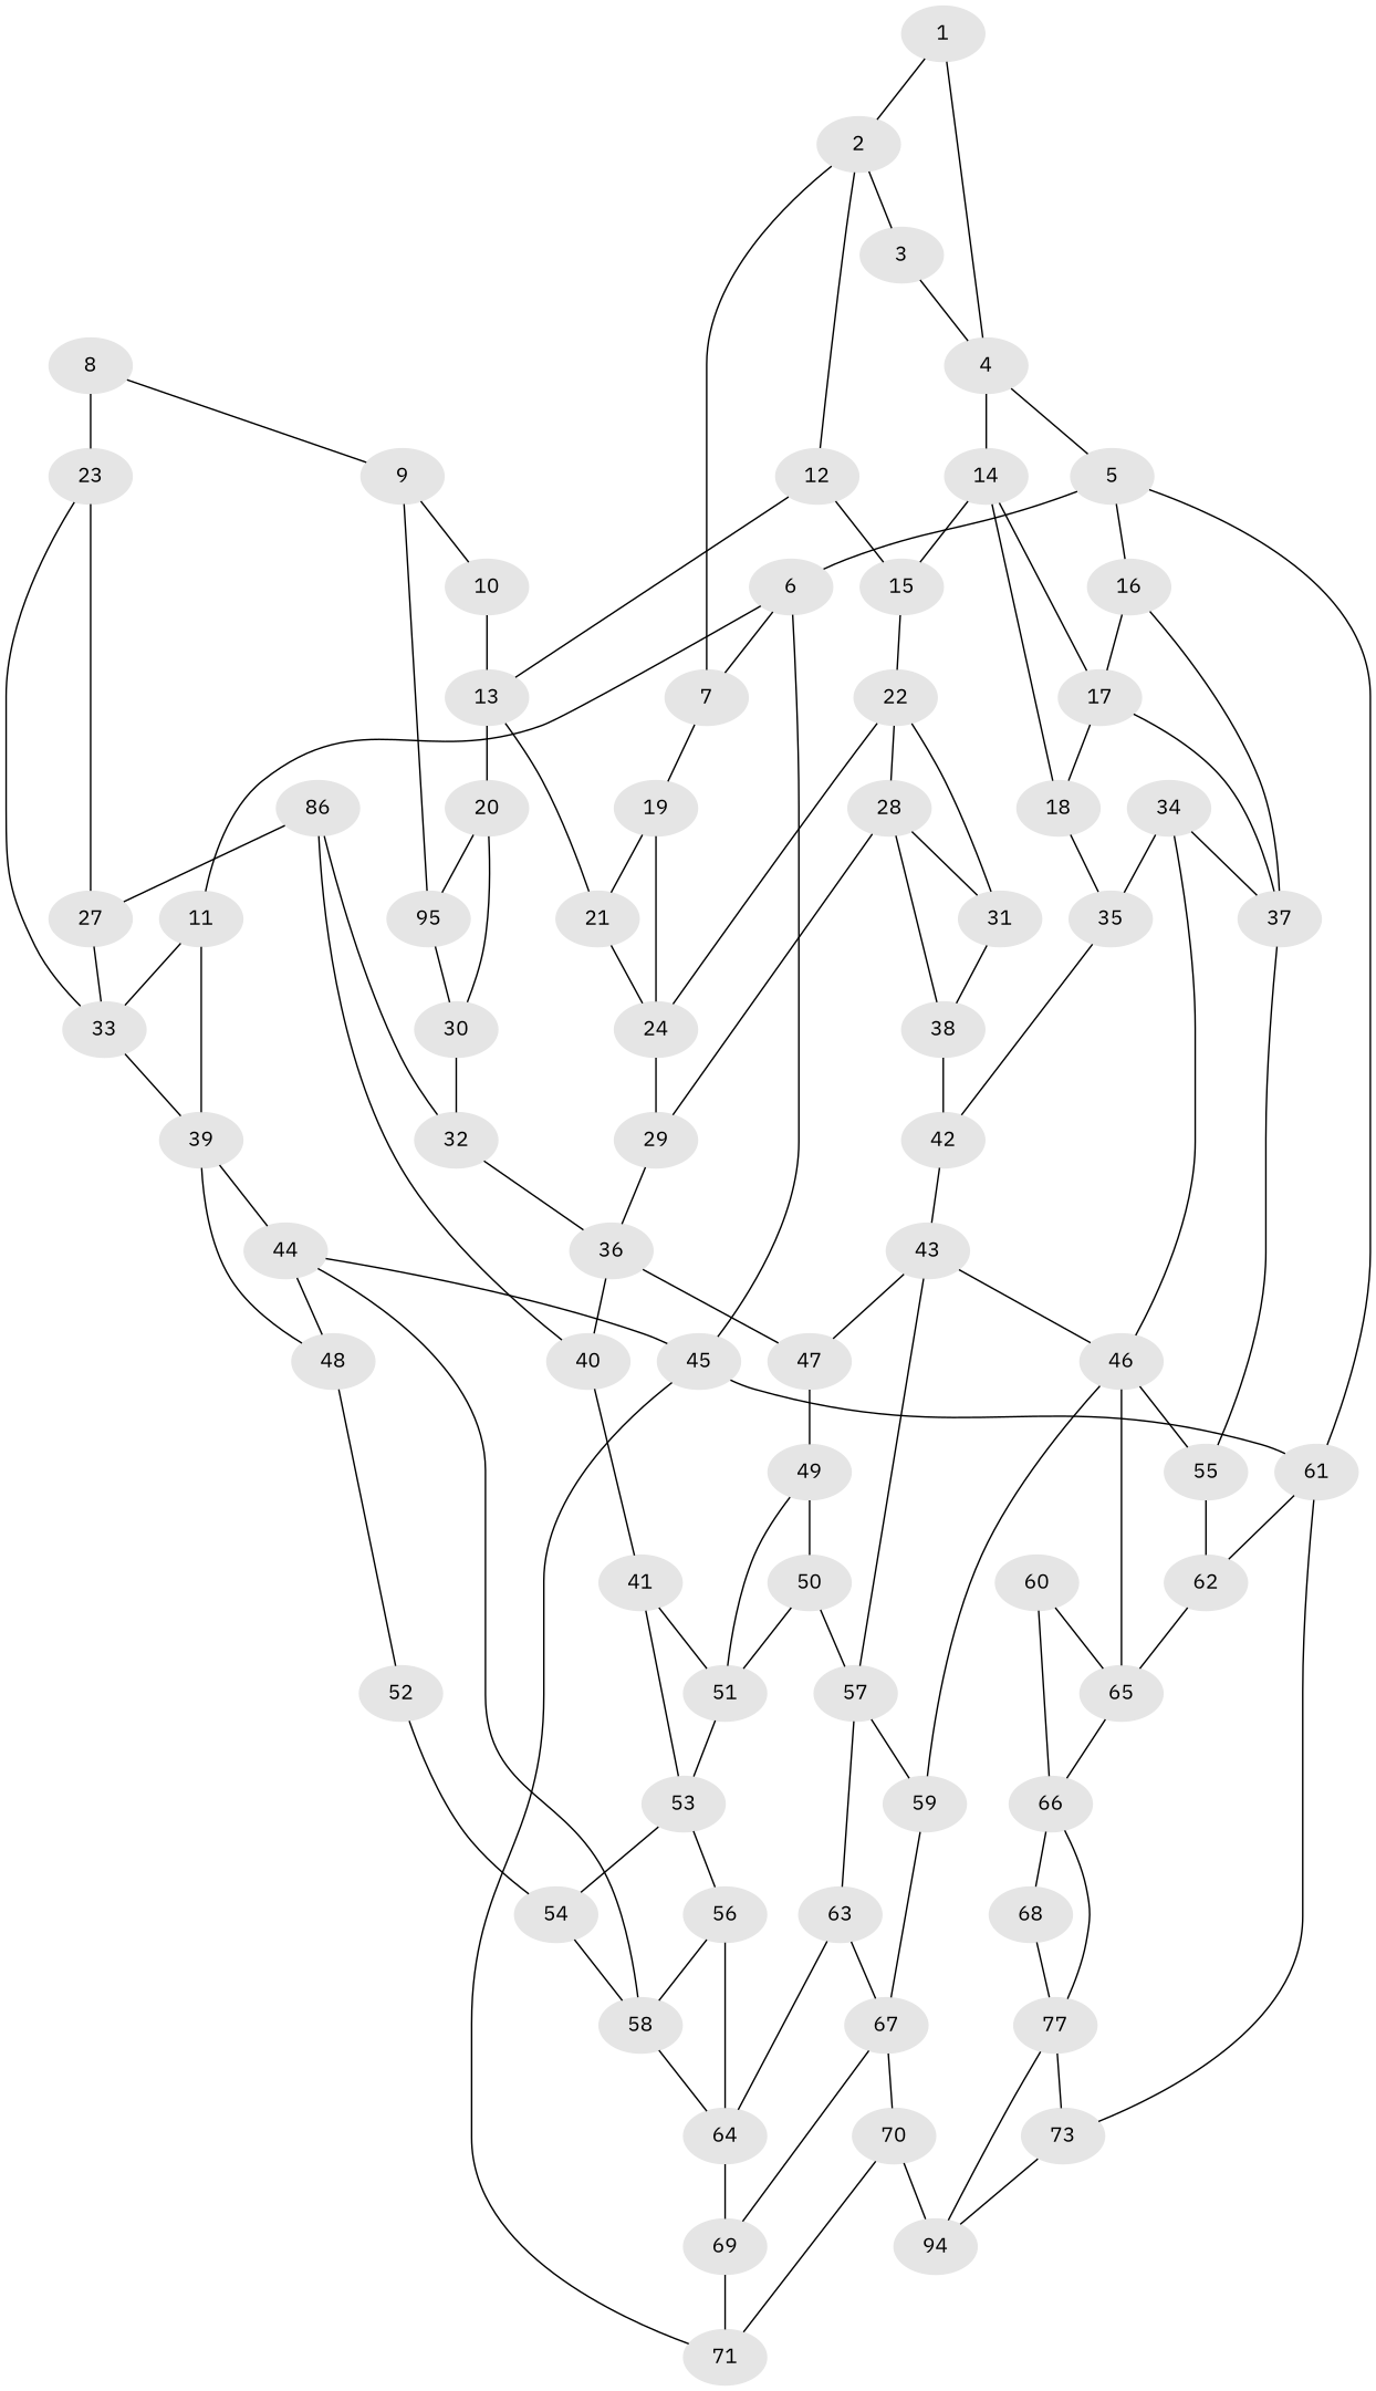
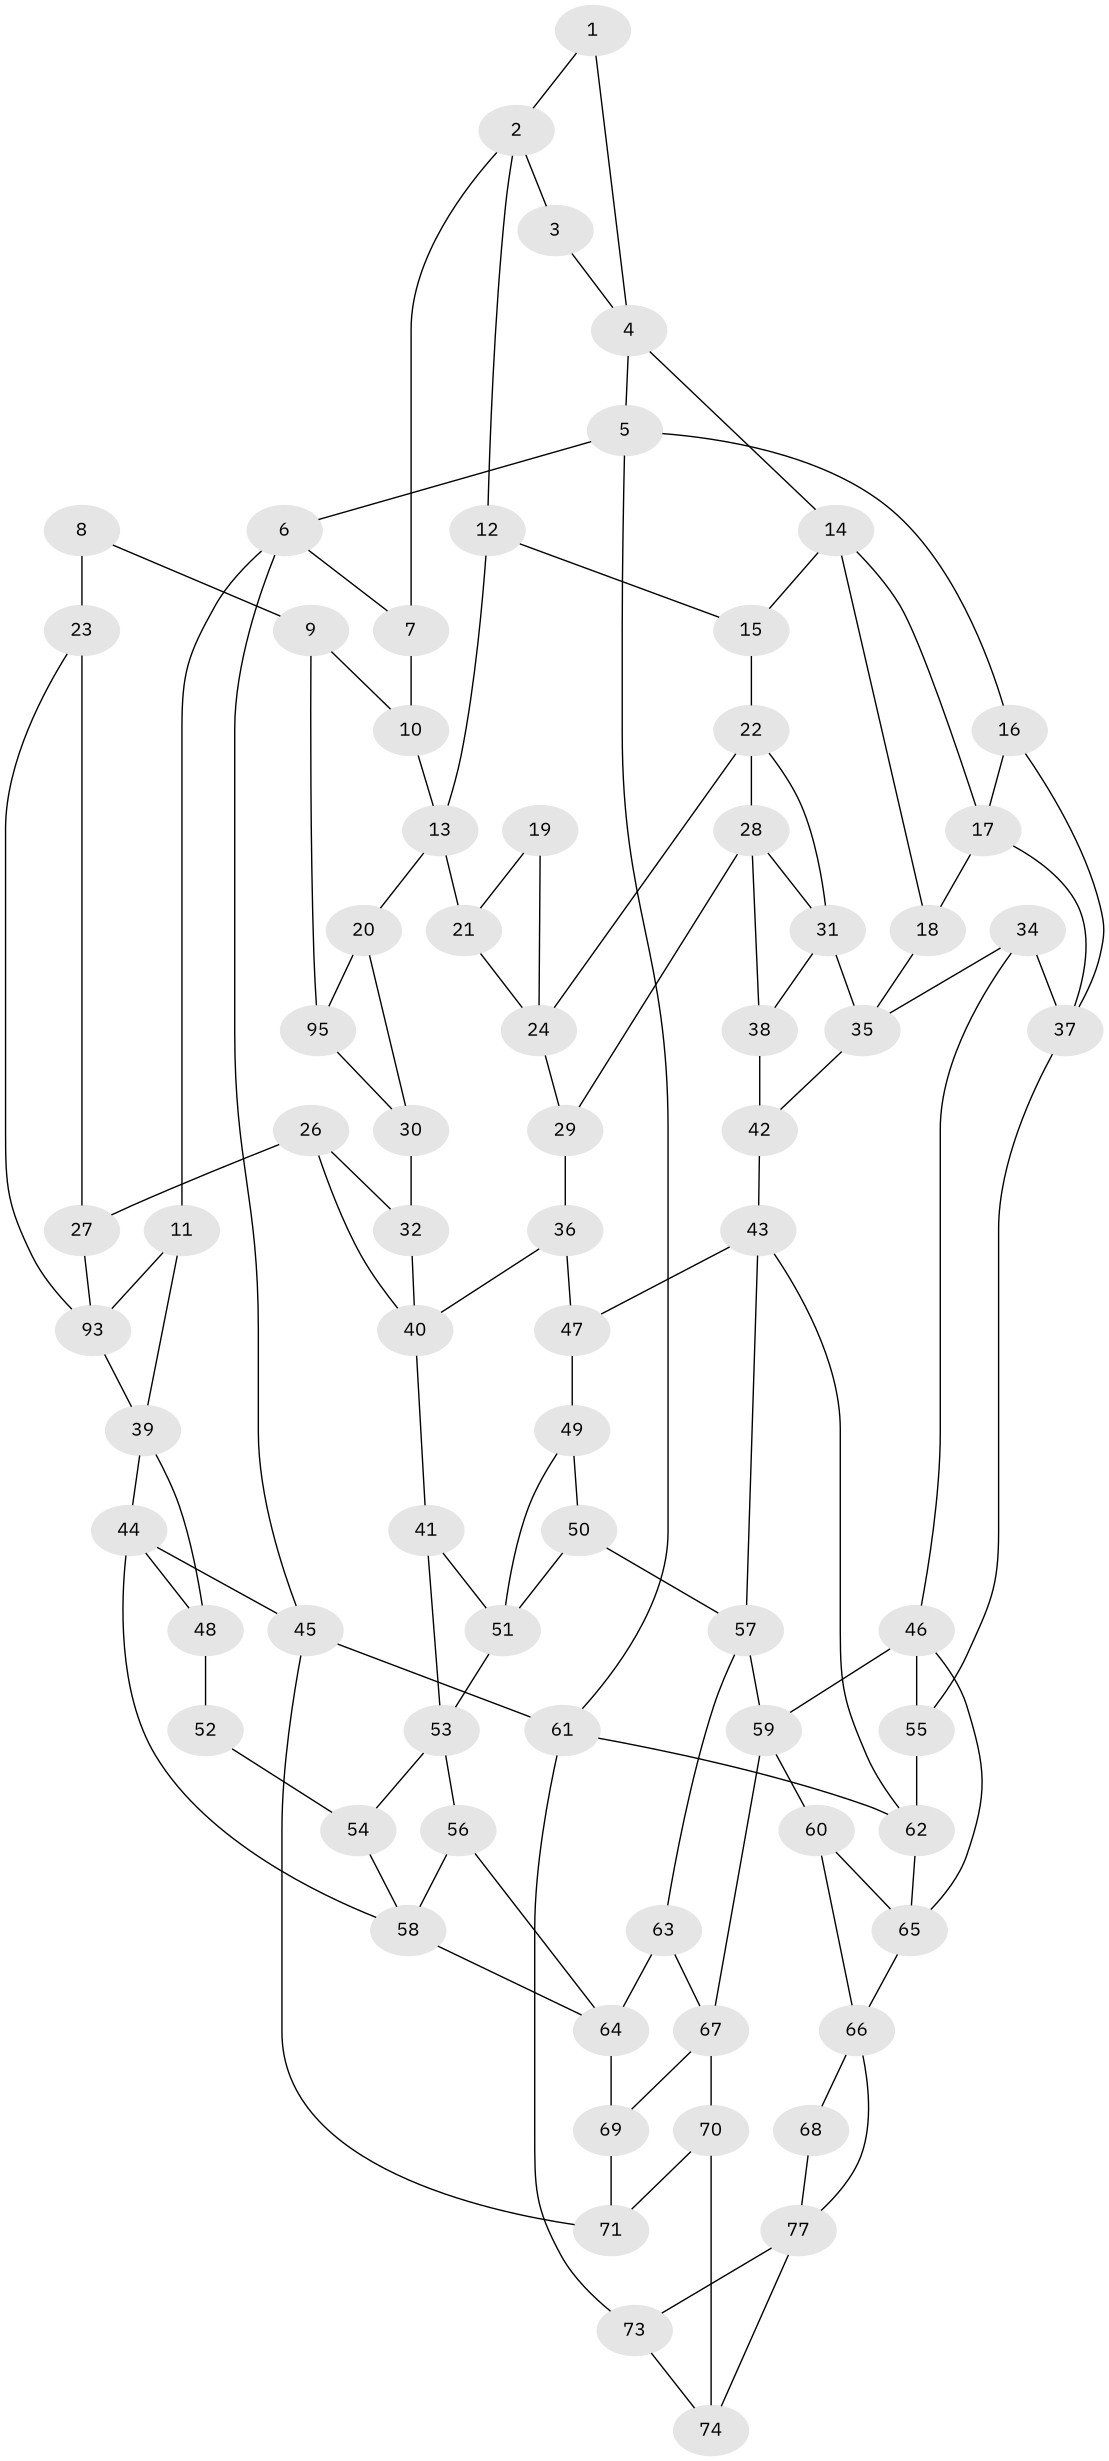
  graph {
    fontname="IBM Plex Sans"
    node [color=gray90 fontname="IBM Plex Sans" style=filled]
    edge [fontname="IBM Plex Sans" weight=1.0]
    1
    2
    4
    3
    7
    12
    5
    14
    10
    13
    15
    6
    16
    61
    17
    18
    11
    45
    37
    62
    73
-   33
+   33 [label=93]
    39
    71
    8
    9
    23
    n28 [label=95]
    27
    30
    21
    20
    44
    48
    22
    24
    35
    28
    31
    55
    42
    19
    29
    32
    38
    36
-   26 [label=86]
+   26
    40
    41
    47
    34
    46
    59
    65
    43
    49
    58
    52
    51
    53
    54
    56
    57
    63
    64
    60
    67
    50
    66
    69
    70
    68
    n73 [label=77]
-   74 [label=94]
+   74
    1 -- 2
    1 -- 4
    2 -- 3
    2 -- 7
    2 -- 12
    4 -- 5
    4 -- 14
    3 -- 4
-   7 -- 19
+   7 -- 10
    12 -- 13
    12 -- 15
    5 -- 6
    5 -- 16
    5 -- 61
    14 -- 15
    14 -- 17
    14 -- 18
    10 -- 13
    13 -- 21 [weight=2.0]
    13 -- 20
    15 -- 22
    6 -- 7
    6 -- 11
    6 -- 45
    16 -- 17
    16 -- 37
    61 -- 62
    61 -- 73
    17 -- 18
    17 -- 37
    18 -- 35
    11 -- 33
    11 -- 39
    45 -- 61
    45 -- 71
    37 -- 55
    62 -- 65
    73 -- 74
    33 -- 39
    39 -- 44
    39 -- 48
    8 -- 9
    8 -- 23 [weight=2.0]
    9 -- 10
    9 -- n28 [weight=2.0]
    23 -- 33
    23 -- 27
    n28 -- 30
    27 -- 33
    30 -- 32 [weight=2.0]
    21 -- 24
    20 -- n28
    20 -- 30
    44 -- 45
    44 -- 48
    44 -- 58
    48 -- 52 [weight=2.0]
    22 -- 24
    22 -- 28
    22 -- 31
    24 -- 29
    35 -- 42
    28 -- 31
    28 -- 29
    28 -- 38
+   31 -- 35
    31 -- 38
    55 -- 62
    42 -- 43
    19 -- 21
    19 -- 24
    29 -- 36
-   32 -- 36
+   32 -- 40
    38 -- 42 [weight=2.0]
    36 -- 40
    36 -- 47
    26 -- 27
    26 -- 32
    26 -- 40
    40 -- 41
    41 -- 51
    41 -- 53
    47 -- 49 [weight=2.0]
    34 -- 37
    34 -- 35
    34 -- 46
    46 -- 55
    46 -- 59
    46 -- 65
+   59 -- 60
    59 -- 67
    65 -- 66
    43 -- 47
-   43 -- 46
+   43 -- 62
    43 -- 57
    49 -- 51
    49 -- 50
    58 -- 64
    52 -- 54 [weight=2.0]
    51 -- 53
    53 -- 54
    53 -- 56
    54 -- 58
    56 -- 58
    56 -- 64
    57 -- 59
    57 -- 63
    63 -- 64
    63 -- 67
    64 -- 69
    60 -- 65
    60 -- 66
    67 -- 69
    67 -- 70
    50 -- 51
    50 -- 57
    66 -- 68
    66 -- n73
    69 -- 71 [weight=2.0]
    70 -- 71
    70 -- 74 [weight=2.0]
    68 -- n73
    n73 -- 73
    n73 -- 74
  }
